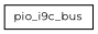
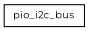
  digraph {
    rankdir=TB
    fontname=Montserrat
-   n1 [color=black fillcolor=white fontname=Montserrat fontsize=10 height=0.2 label=pio_i9c_bus shape=record style=filled width=0.4]
+   n1 [color=black fillcolor=white fontname=Montserrat fontsize=10 height=0.2 label=pio_i2c_bus shape=record style=filled width=0.4]
  }
